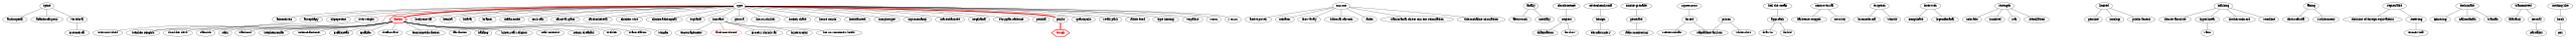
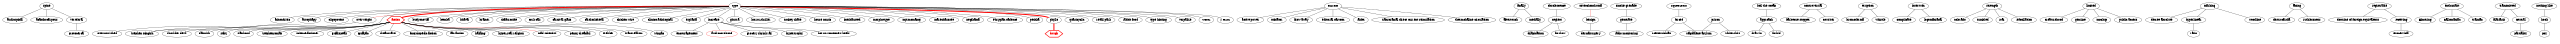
  strict graph {
    spine
    audiospinal
    acanthocarpous
    vertebral
    protocercal
    type
    achondritic
    autophagy
    oligopotent
    overweight
    fiction [color=red fontcolor=red penwidth=3.0 shape=hexagon]
    "Stephen Kingish"
    budyonovka
    bemba
    bhavai
    brainer
    chafuroside
    "cork oak"
    "carnival glass"
    cardioskeletal
    "chicken wire"
    clinicoradiological
    euplasia
    increase
    ghutra
    "horror-thriller"
    "hockey skate"
    "house music"
    inexhausted
    morphotype
    myrmomancy
    "maréchaussée"
    negihama
    "Phrygian cadence"
    pechka
    phyllo
    quasicyclic
    "retail park"
    "rabbit food"
    "type hinting"
    vorpalize
    wootz
    "β error"
    overnourished
    "shoulder devil"
    slannish
    stfsy
    slanhood
    Stephensonian
    "science-fictioner"
    Buffyspeak
    Buffyfic
    dreamware
    "encyclopedic fiction"
    "fan fiction"
    halfling
    "hyper-real religion"
    "mad scientist"
    "penny dreadful"
    Trekker
    transrealism
    wingfic
    encouragement
    fludrocortisone [color=red]
    "grocery shrink ray"
    hypertrophy
    "hot on someone's heels"
    dough [color=red fontcolor=red penwidth=3.0 shape=hexagon]
    current
    "active power"
    oxidator
    "blow away"
    "editorial cartoon"
    raider
    "transcranial direct current stimulation"
    "thermohaline circulation"
    finally
    aftertouch
    medially
    obsolescence
    neglect
    dilapidation
    forslow
    osteochondroma
    benign
    dermasurgery
    "smoke grenade"
    generate
    "radio monitoring"
    squeezeout
    forced
    Metternichian
    "Magdalene asylum"
    "boil the ocean"
    approach
    "draw in"
    forbid
    controversial
    "barbecue stopper"
    cowriter
    eruption
    bromoderma
    whistle
    intertwin
    complicate
    logomaniacal
    strength
    colorado
    humbled
    roar
    refocillation
    limited
+   creaturehood
    genzine
    mockup
    "public access"
    marking
    "decree absolute"
    hyperlinear
-   isotherombrose
    woodline
    ratio
    facing
    destrocardia
    ruthlessness
    registrable
    "doctrine of foreign equivalents"
    receiving
    exocervical
    enthusiast
    Elmering
    Gallomaniac
    trainiac
    transmitted
    filariasis
    neutral
    partiality
    prison
    "white-shirt"
    "nothing like"
    hook
    poy
    spine -- audiospinal
    spine -- acanthocarpous
    spine -- vertebral
    vertebral -- protocercal
    type -- achondritic
    type -- autophagy
    type -- oligopotent
    type -- overweight [color=red]
    type -- fiction [color=red penwidth=5.0]
    type -- "Stephen Kingish"
    type -- budyonovka
    type -- bemba
    type -- bhavai
    type -- brainer
    type -- chafuroside
    type -- "cork oak"
    type -- "carnival glass"
    type -- cardioskeletal
    type -- "chicken wire"
    type -- clinicoradiological
    type -- euplasia
    type -- increase
    type -- ghutra
    type -- "horror-thriller"
    type -- "hockey skate"
    type -- "house music"
    type -- inexhausted
    type -- morphotype
    type -- myrmomancy
    type -- "maréchaussée"
    type -- negihama
    type -- "Phrygian cadence"
    type -- pechka
    type -- phyllo [color=red penwidth=5.0]
    type -- quasicyclic
    type -- "retail park"
    type -- "rabbit food"
    type -- "type hinting"
    type -- vorpalize
    type -- wootz
    type -- "β error"
    overweight -- overnourished
    fiction -- "Stephen Kingish"
    fiction -- "shoulder devil"
    fiction -- slannish
    fiction -- stfsy
    fiction -- slanhood
    fiction -- Stephensonian
    fiction -- "science-fictioner"
    fiction -- Buffyspeak
    fiction -- Buffyfic
    fiction -- dreamware
    fiction -- "encyclopedic fiction"
    fiction -- "fan fiction"
    fiction -- halfling
    fiction -- "hyper-real religion"
-   fiction -- "mad scientist"
+   fiction -- "mad scientist" [color=red]
    fiction -- "penny dreadful"
    fiction -- Trekker
    fiction -- transrealism
    fiction -- wingfic
    increase -- encouragement
    increase -- fludrocortisone
    increase -- "grocery shrink ray"
    increase -- hypertrophy
    increase -- "hot on someone's heels"
    phyllo -- dough [color=red penwidth=5.0]
    current -- "active power"
    current -- oxidator
    current -- "blow away"
    current -- "editorial cartoon"
    current -- raider
    current -- "transcranial direct current stimulation"
    current -- "thermohaline circulation"
    finally -- aftertouch
    finally -- medially
    obsolescence -- neglect
    neglect -- dilapidation
    neglect -- forslow
-   osteochondroma -- benign
+   osteochondroma -- benign [color=red]
    benign -- dermasurgery
    "smoke grenade" -- generate
    generate -- "radio monitoring"
    squeezeout -- forced
    forced -- Metternichian
    forced -- "Magdalene asylum"
    "boil the ocean" -- approach
    approach -- "draw in"
    approach -- forbid
    controversial -- "barbecue stopper"
    controversial -- cowriter
    eruption -- bromoderma
    eruption -- whistle
    intertwin -- complicate
    intertwin -- logomaniacal
    strength -- colorado
    strength -- humbled
    strength -- roar
    strength -- refocillation
+   limited -- creaturehood
    limited -- genzine
    limited -- mockup
    limited -- "public access"
    marking -- "decree absolute"
    marking -- hyperlinear
-   marking -- isotherombrose
    marking -- woodline
    hyperlinear -- ratio
    facing -- destrocardia
    facing -- ruthlessness
    registrable -- "doctrine of foreign equivalents"
    registrable -- receiving
    receiving -- exocervical
    enthusiast -- Elmering
    enthusiast -- Gallomaniac
    enthusiast -- trainiac
    transmitted -- filariasis
    transmitted -- neutral
    neutral -- partiality
    prison -- "Magdalene asylum"
    prison -- "white-shirt"
    "nothing like" -- hook
    hook -- poy
  }
